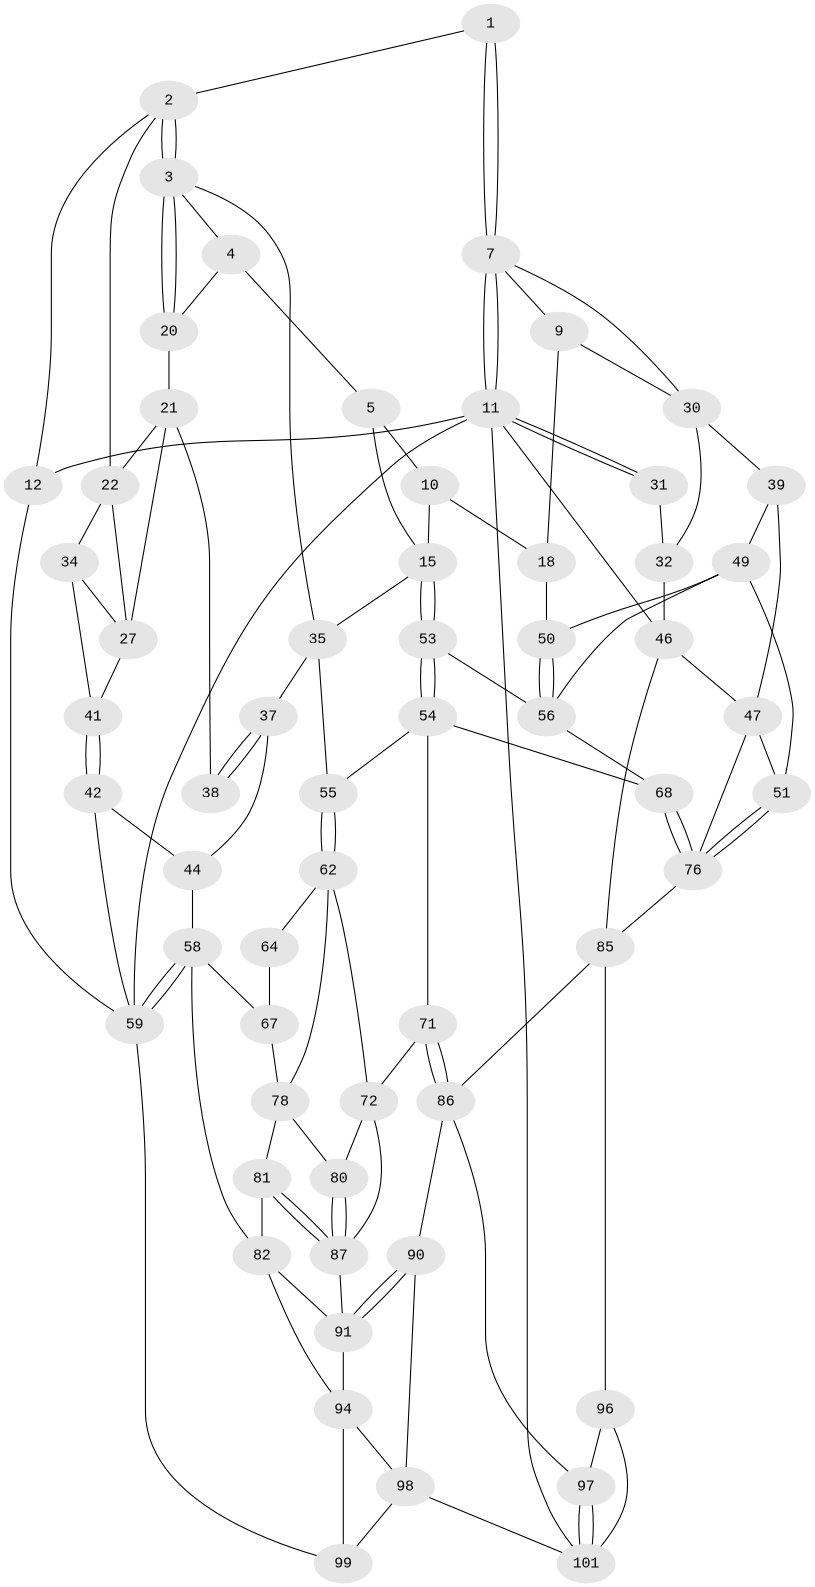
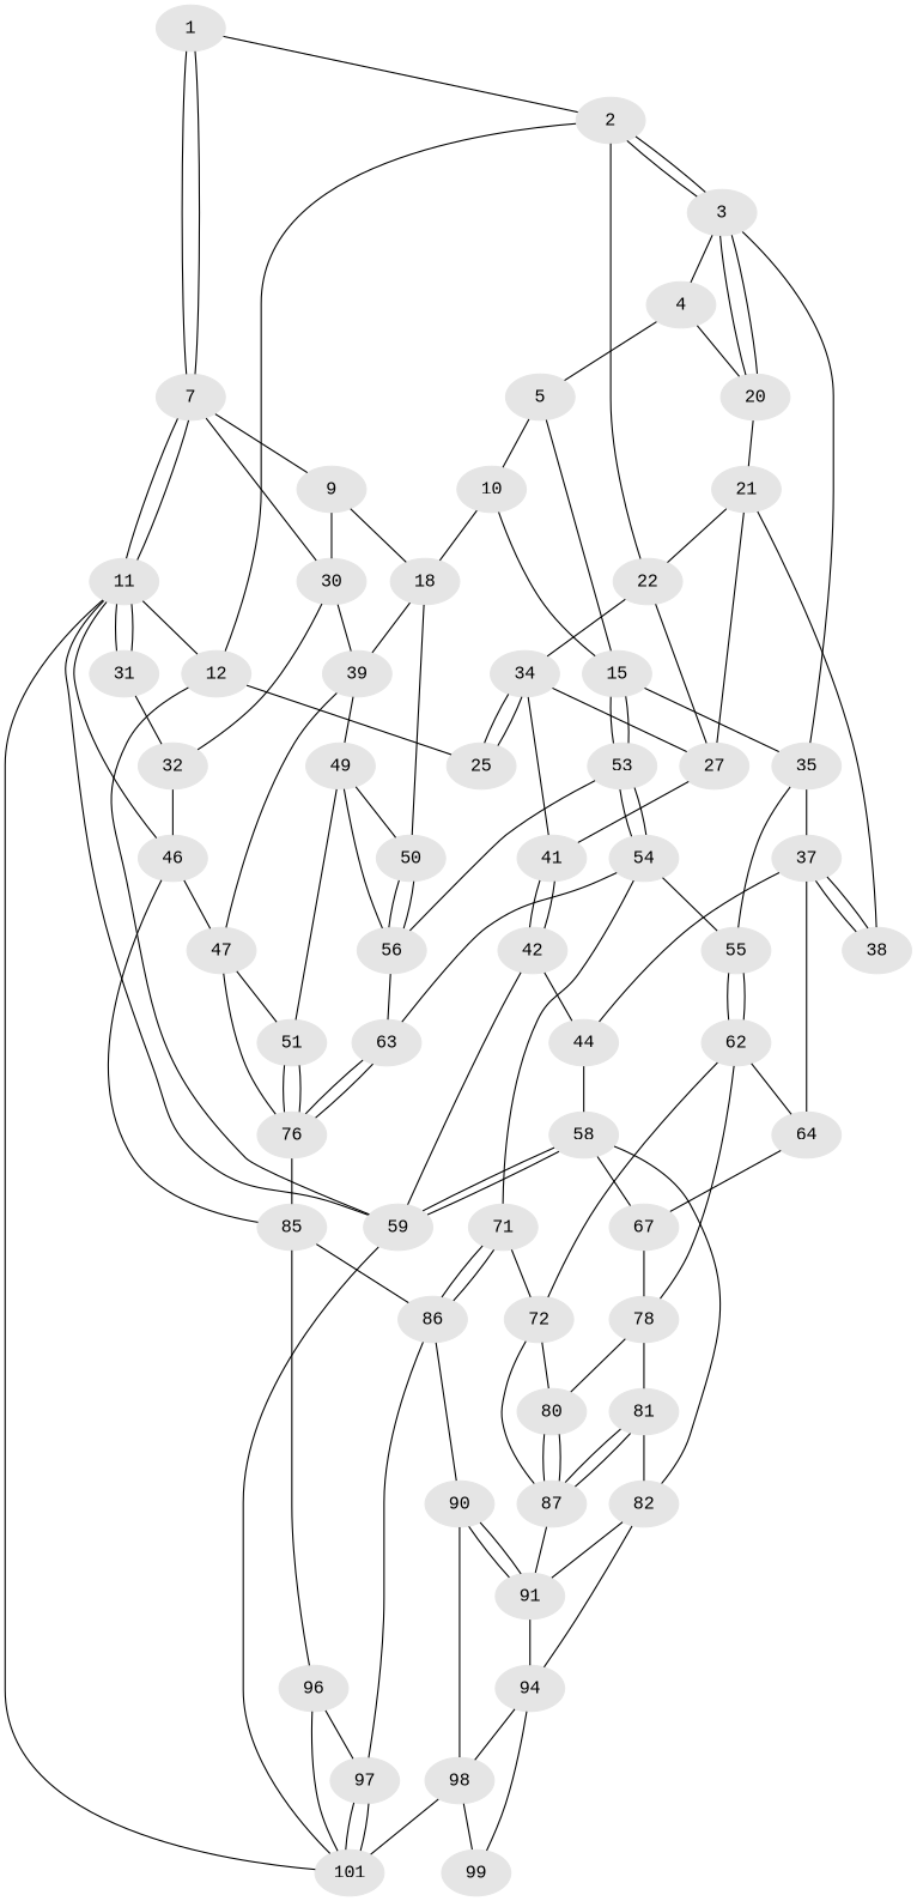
  graph {
    fontname="Liberation Mono"
    node [color=gray90 fontname="Liberation Mono" style=filled]
    edge [fontname="Liberation Mono"]
    2 [super="+13"]
    1
    7 [super="+8"]
    3
    12
    22 [super="+23"]
    9 [super="+17"]
    11 [super="+74"]
    30 [super="+33"]
    4
    20 [super="+34"]
    35 [super="+36"]
    59 [super="+70"]
+   25
    27 [super="+28"]
    n16 [label=34 super="+29"]
    5 [super="+6"]
    21 [super="+26"]
    10 [super="+14"]
    15 [super="+16"]
    18 [super="+19"]
    53
    31
    46 [super="+75"]
    101 [super="+102"]
    39 [super="+40"]
    32 [super="+45"]
    50
    47 [super="+48"]
    85 [super="+92"]
    99
    37 [super="+61"]
    55
    56 [super="+60"]
    54 [super="+69"]
    49 [super="+52"]
    38
    41
    42 [super="+43"]
    44 [super="+57"]
    64 [super="+65"]
    62 [super="+63"]
    58 [super="+66"]
    67 [super="+77"]
    51
    76 [super="+84"]
    82 [super="+83"]
    86 [super="+89"]
    96
-   68
+   68 [label=63]
    71
    72 [super="+73"]
    78 [super="+79"]
    91 [super="+93"]
    94 [super="+95"]
    80
    87 [super="+88"]
    81
    90
    97
    98 [super="+100"]
    2 -- 3
    2 -- 3
    2 -- 12
    2 -- 22
    1 -- 2
    1 -- 7
    1 -- 7
    7 -- 9
    7 -- 11
    7 -- 11
    7 -- 30
    3 -- 4
    3 -- 20
    3 -- 20
    3 -- 35
    12 -- 59
+   12 -- 25
    22 -- 27
    22 -- n16
    9 -- 30
    9 -- 18
    11 -- 12
    11 -- 59
    11 -- 31
    11 -- 31
    11 -- 46
    11 -- 101
    30 -- 39
    30 -- 32
    4 -- 20
    4 -- 5
    20 -- 21
    35 -- 37
    35 -- 55
-   59 -- 99
+   59 -- 101
    27 -- 41
+   n16 -- 25
+   n16 -- 25
    n16 -- 27
    n16 -- 41
    5 -- 10
    5 -- 15
    21 -- 22
    21 -- 27
    21 -- 38
    10 -- 15
    10 -- 18
    15 -- 35
    15 -- 53
    15 -- 53
+   18 -- 39
    18 -- 50
    53 -- 56
    53 -- 54
    53 -- 54
    31 -- 32 [weight=2]
    46 -- 47
    46 -- 85
    39 -- 47
    39 -- 49
    32 -- 46
    50 -- 56
    50 -- 56
    47 -- 51
    47 -- 76
    85 -- 86
    85 -- 96
    37 -- 38
    37 -- 38
    37 -- 44
+   37 -- 64
    55 -- 62
    55 -- 62
    56 -- 68
    54 -- 55
    54 -- 68
    54 -- 71
    49 -- 50
    49 -- 56
    49 -- 51
    41 -- 42
    41 -- 42
    42 -- 59
    42 -- 44
    44 -- 58
    64 -- 67 [weight=2]
    62 -- 64
    62 -- 72
    62 -- 78
    58 -- 59
    58 -- 59
    58 -- 67
    58 -- 82
    67 -- 78
    51 -- 76
    51 -- 76
    76 -- 85
    82 -- 91
    82 -- 94
    86 -- 90
    86 -- 97
    96 -- 101
    96 -- 97
    68 -- 76
    68 -- 76
    71 -- 86
    71 -- 86
    71 -- 72
    72 -- 80
    72 -- 87
    78 -- 80
    78 -- 81
    91 -- 94
    94 -- 99
    94 -- 98
    80 -- 87
    80 -- 87
    87 -- 91
    81 -- 82
    81 -- 87
    81 -- 87
    90 -- 91
    90 -- 91
    90 -- 98
    97 -- 101
    97 -- 101
    98 -- 101
    98 -- 99
  }
